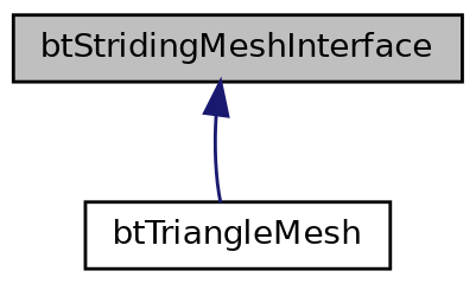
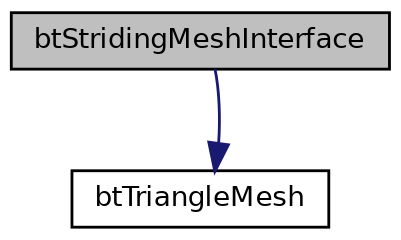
  digraph {
    node [color=black fontname=Helvetica fontsize=10 shape=record style=filled]
    n1 [fillcolor=grey75 fontcolor=black height=0.2 label=btStridingMeshInterface width=0.4]
    n2 [fillcolor=white height=0.2 label=btTriangleMesh width=0.4]
-   n1 -> n2 [color=midnightblue dir=back fontname=Helvetica fontsize=10 labelfontname=Helvetica labelfontsize=10 style=solid]
+   n2 -> n1 [color=midnightblue dir=back fontname=Helvetica fontsize=10 labelfontname=Helvetica labelfontsize=10 style=solid]
  }
